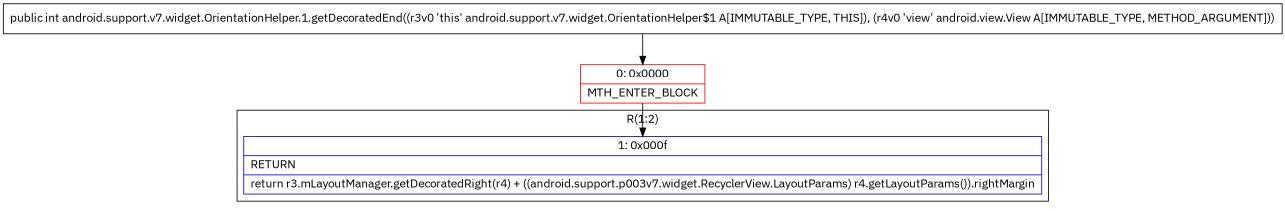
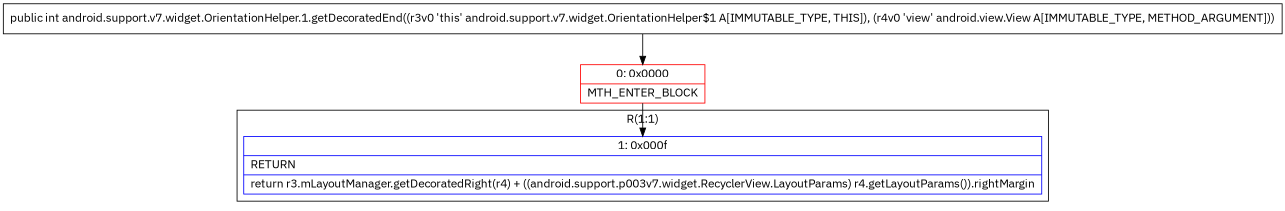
  digraph {
    fontname="IBM Plex Sans"
    node [shape=record fontname="IBM Plex Sans"]
    edge [fontname="IBM Plex Sans"]
    n1 [color=blue label="{1\:\ 0x000f|RETURN\l|return r3.mLayoutManager.getDecoratedRight(r4) + ((android.support.p003v7.widget.RecyclerView.LayoutParams) r4.getLayoutParams()).rightMargin\l}"]
    n2 [color=red label="{0\:\ 0x0000|MTH_ENTER_BLOCK\l}"]
    n3 [label="{public int android.support.v7.widget.OrientationHelper.1.getDecoratedEnd((r3v0 'this' android.support.v7.widget.OrientationHelper$1 A[IMMUTABLE_TYPE, THIS]), (r4v0 'view' android.view.View A[IMMUTABLE_TYPE, METHOD_ARGUMENT])) }"]
    subgraph cluster_1 {
-     label="R(1:2)"
+     label="R(1:1)"
      n1
    }
    n2 -> n1
    n3 -> n2
  }
